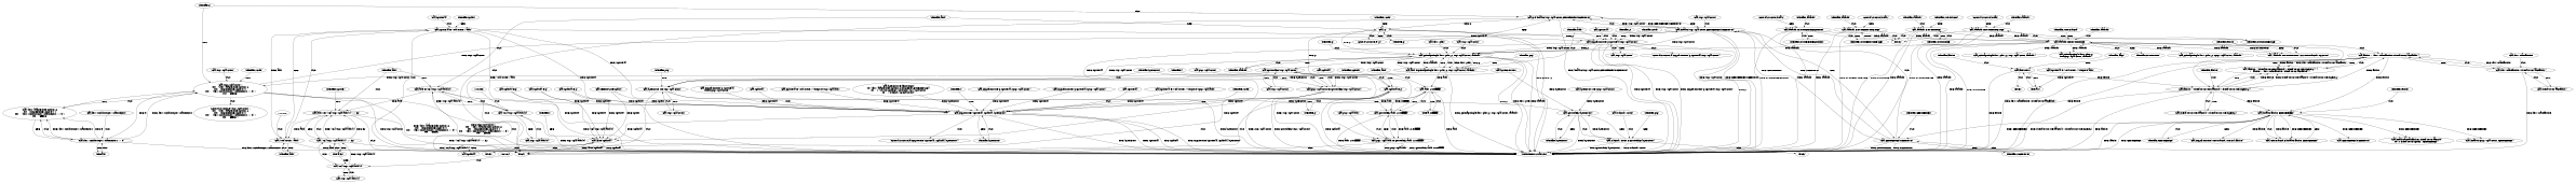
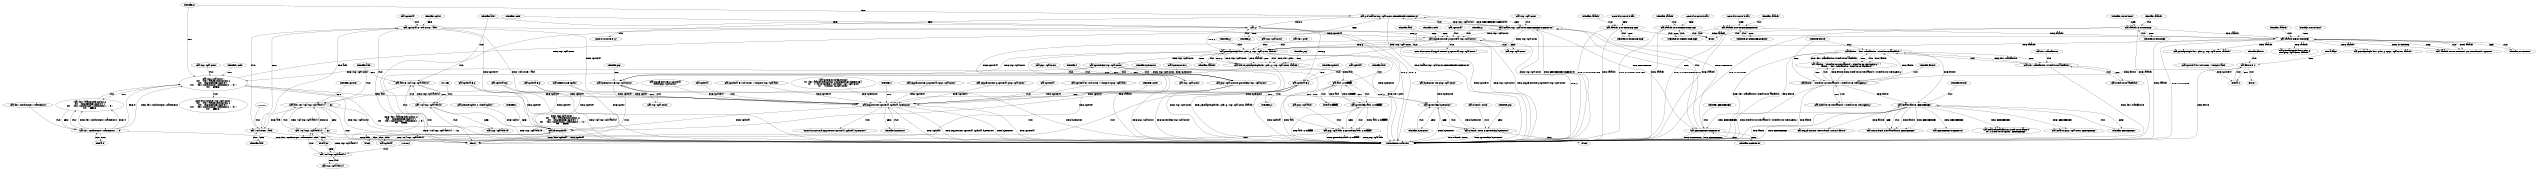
  digraph {
    n1 [label="(Call,p = kmalloc(usg->sg[i].count,GFP_KERNEL|__GFP_DMA))"]
    n2 [label="(Call,kmalloc(usg->sg[i].count,GFP_KERNEL|__GFP_DMA))"]
    n3 [label="(Call,!p)"]
    n4 [label="(MethodReturn,static int)"]
    n5 [label="(Block,)"]
    n6 [label="(Call,pci_map_single(dev->pdev, p, usg->sg[i].count, data_dir))"]
    n7 [label="(Call,copy_from_user(p,sg_user[i],usg->sg[i].count))"]
    n8 [label="(Call,GFP_KERNEL|__GFP_DMA)"]
    n9 [label="(Call,sg_list[i] = p)"]
    n10 [label="(ControlStructure,if(!p))"]
    n11 [label="(Identifier,p)"]
    n12 [label="(Call,cpu_to_le32(usg->sg[i].count))"]
    n13 [label="(Call,addr = pci_map_single(dev->pdev, p, usg->sg[i].count, data_dir))"]
    n14 [label="(Call,byte_count += usg->sg[i].count)"]
    n15 [label="(Identifier,data_dir)"]
    n16 [label="(Call,copy_to_user(sg_user[i], sg_list[i], byte_count))"]
    n17 [label="(ControlStructure,if(copy_from_user(p,sg_user[i],usg->sg[i].count)))"]
    n18 [label="(Call,usg->sg[i].count)"]
    n19 [label="(Identifier,__GFP_DMA)"]
    n20 [label="(Call,usg->sg[i].count >\n\t\t\t\t    ((dev->adapter_info.options &\n\t\t\t\t     AAC_OPT_NEW_COMM) ?\n\t\t\t\t      (dev->scsi_host_ptr->max_sectors << 9) :\n\t\t\t\t      65536))"]
    n21 [label="(ControlStructure,if (usg->sg[i].count >\n\t\t\t\t    ((dev->adapter_info.options &\n\t\t\t\t     AAC_OPT_NEW_COMM) ?\n\t\t\t\t      (dev->scsi_host_ptr->max_sectors << 9) :\n\t\t\t\t      65536)))"]
    n22 [label="(Call,(dev->adapter_info.options &\n\t\t\t\t     AAC_OPT_NEW_COMM) ?\n\t\t\t\t      (dev->scsi_host_ptr->max_sectors << 9) :\n\t\t\t\t      65536)"]
    n23 [label="(Call,dev->scsi_host_ptr->max_sectors << 9)"]
    n24 [label="(Call,psg->sg[i].count = cpu_to_le32(usg->sg[i].count))"]
    n25 [label="(Call,usg->sg[i].count)"]
    n26 [label="(Call,addr & 0xffffffff)"]
    n27 [label="(Call,cpu_to_le32(byte_count))"]
    n28 [label="(Call,usg->sg[i].count)"]
    n29 [label="(Call,kfree(sg_list[i]))"]
    n30 [label="(ControlStructure,if(copy_to_user(sg_user[i], sg_list[i], byte_count)))"]
    n31 [label="(Identifier,byte_count)"]
    n32 [label="(Identifier,p)"]
    n33 [label="(Call,sg_user[i] = (void __user *)addr)"]
    n34 [label="(Call,(void __user *)addr)"]
    n35 [label="(Identifier,addr)"]
    n36 [label="(Call,addr += ((u64)usg->sg[i].addr[1]) << 32)"]
    n37 [label="(Call,((u64)usg->sg[i].addr[1]) << 32)"]
    n38 [label="(Literal,32)"]
    n39 [label="(Call,(u64)usg->sg[i].addr[1])"]
    n40 [label="(Call,usg->sg[i].addr[1])"]
    n41 [label="(Call,addr = (u64)usg->sg[i].addr[0])"]
    n42 [label="(Call,(u64)usg->sg[i].addr[0])"]
    n43 [label="(Call,usg->sg[i].addr[0])"]
    n44 [label="(Call,data_dir == DMA_NONE)"]
    n45 [label="(Call,(data_dir == DMA_NONE) && user_srbcmd->sg.count)"]
    n46 [label="(Identifier,DMA_NONE)"]
    n47 [label="(Call,pci_map_single(dev->pdev, p, usg->sg[i].count, data_dir))"]
    n48 [label="(Call,pci_map_single(dev->pdev, p,\n\t\t\t\t\tupsg->sg[i].count, data_dir))"]
    n49 [label="(Call,pci_map_single(dev->pdev, p, upsg->sg[i].count, data_dir))"]
    n50 [label="(Call,data_dir = DMA_TO_DEVICE)"]
    n51 [label="(Block,)"]
    n52 [label="(Identifier,DMA_TO_DEVICE)"]
    n53 [label="(Call,data_dir = DMA_BIDIRECTIONAL)"]
    n54 [label="(Identifier,DMA_BIDIRECTIONAL)"]
    n55 [label="(Call,data_dir = DMA_FROM_DEVICE)"]
    n56 [label="(Identifier,DMA_FROM_DEVICE)"]
    n57 [label="(Call,data_dir = DMA_NONE)"]
    n58 [label="(Identifier,DMA_NONE)"]
    n59 [label="(Literal,9)"]
    n60 [label="(Call,kmalloc(fibsize, GFP_KERNEL))"]
    n61 [label="(Identifier,GFP_KERNEL)"]
    n62 [label="(Call,copy_from_user(user_srbcmd, user_srb,fibsize))"]
    n63 [label="(Call,user_srbcmd = kmalloc(fibsize, GFP_KERNEL))"]
    n64 [label="(Call,GFP_KERNEL|__GFP_DMA)"]
    n65 [label="(Call,kmalloc(actual_fibsize - sizeof(struct aac_srb)\n\t\t\t  + sizeof(struct sgmap), GFP_KERNEL))"]
    n66 [label="(Call,kmalloc(upsg->sg[i].count, GFP_KERNEL))"]
    n67 [label="(Call,fibsize > (dev->max_fib_size - sizeof(struct aac_fibhdr)))"]
    n68 [label="(Call,dev->max_fib_size - sizeof(struct aac_fibhdr))"]
    n69 [label="(Call,(fibsize < (sizeof(struct user_aac_srb) - sizeof(struct user_sgentry))) ||\n\t    (fibsize > (dev->max_fib_size - sizeof(struct aac_fibhdr))))"]
    n70 [label="(Call,sizeof(struct aac_fibhdr))"]
    n71 [label="(Call,fibsize < (sizeof(struct user_aac_srb) - sizeof(struct user_sgentry)))"]
    n72 [label="(Call,sizeof(struct user_aac_srb) - sizeof(struct user_sgentry))"]
    n73 [label="(Call,fibsize = 0)"]
    n74 [label="(Block,)"]
    n75 [label="(Literal,0)"]
    n76 [label="(Block,)"]
    n77 [label="(Call,sg_list[i])"]
    n78 [label="(Call,cpu_to_le32(addr & 0xffffffff))"]
    n79 [label="(Literal,0xffffffff)"]
    n80 [label="(Call,psg->sg[i].addr = cpu_to_le32(addr & 0xffffffff))"]
    n81 [label="(Call,srbcmd->count = cpu_to_le32(byte_count))"]
    n82 [label="(Identifier,byte_count)"]
    n83 [label="(Block,)"]
    n84 [label="(Call,srbcmd->count)"]
    n85 [label="(ControlStructure,break;)"]
    n86 [label="(Identifier,fibsize)"]
-   n87 [label="(Identifier,flags)"]
+   n87 [label="(Literal,flags)"]
    n88 [label="(Identifier,data_dir)"]
    n89 [label="(ControlStructure,break;)"]
    n90 [label="(Identifier,addr)"]
    n91 [label="(Identifier,i)"]
    n92 [label="(Call,sg_user[i])"]
    n93 [label="(Identifier,user_srbcmd)"]
    n94 [label="(Identifier,user_srbcmd)"]
    n95 [label="(Call,copy_from_user(p, sg_user[i],\n\t\t\t\t\t\t\tupsg->sg[i].count))"]
    n96 [label="(Call,dev->max_fib_size)"]
    n97 [label="(Identifier,rcode)"]
    n98 [label="(Call,sg_list[i])"]
    n99 [label="(Call,byte_count = 0)"]
    n100 [label="(Identifier,fibsize)"]
    n101 [label="(Identifier,fibsize)"]
    n102 [label="(Call,psg->sg[i].count)"]
    n103 [label="(Call,dev->pdev)"]
    n104 [label="(Call,sg_user[i])"]
    n105 [label="(Identifier,psg)"]
    n106 [label="(Identifier,sg_indx)"]
    n107 [label="(Call,sg_list[i] = p)"]
    n108 [label="(Call,usg->sg[i].count)"]
    n109 [label="(Identifier,rcode)"]
    n110 [label="(Identifier,i)"]
    n111 [label="(Call,sg_user[i] = (void __user *)(uintptr_t)usg->sg[i].addr)"]
    n112 [label="(Call,sg_list[i] = p)"]
    n113 [label="(Identifier,fibsize)"]
    n114 [label="(Identifier,addr)"]
    n115 [label="(Identifier,GFP_KERNEL)"]
    n116 [label="(Call,sg_list[i])"]
    n117 [label="(Identifier,byte_count)"]
    n118 [label="(Call,byte_count = le32_to_cpu(\n\t\t\t  (dev->adapter_info.options & AAC_OPT_SGMAP_HOST64)\n\t\t\t      ? ((struct sgmap64*)&srbcmd->sg)->sg[i].count\n\t\t\t      : srbcmd->sg.sg[i].count))"]
    n119 [label="(Call,dev->scsi_host_ptr->max_sectors)"]
    n120 [label="(Identifier,data_dir)"]
    n121 [label="(Call,psg->sg[i].addr)"]
+   n122 [label="(Call,memset(sg_list, 0, sizeof(sg_list)))"]
    n123 [label="(Identifier,p)"]
    n124 [label="(Call,byte_count += upsg->sg[i].count)"]
    n125 [label="(Call,sg_list[i] = p)"]
    n126 [label="(Identifier,i)"]
    n127 [label="(Identifier,data_dir)"]
    n128 [label="(Identifier,data_dir)"]
    n129 [label="(Identifier,psg)"]
    n130 [label="(Call,copy_from_user(p,sg_user[i],upsg->sg[i].count))"]
    n131 [label="(Call,usg->sg[i].count)"]
    n132 [label="(Call,copy_from_user(p,sg_user[i],upsg->sg[i].count))"]
    n133 [label="(Call,ARRAY_SIZE(sg_list))"]
    n134 [label="(Identifier,sg_list)"]
    n135 [label="(Identifier,psg)"]
    n136 [label="(Call,sg_user[i] = (void __user *)(uintptr_t)addr)"]
    n137 [label="(Identifier,addr)"]
    n138 [label="(Identifier,p)"]
    n139 [label="(Identifier,sg_user)"]
    n140 [label="(Identifier,data_dir)"]
    n141 [label="(Call,sg_user[i])"]
    n142 [label="(ControlStructure,break;)"]
    n143 [label="(Call,usg->sg[i].count)"]
    n144 [label="(Call,sg_user[i] = (void __user *)(uintptr_t)upsg->sg[i].addr)"]
    n145 [label="(Identifier,rcode)"]
    n146 [label="(Identifier,addr)"]
    n147 [label="(Identifier,rcode)"]
    n148 [label="(Identifier,p)"]
    1001080
    1001064
    1001050
    n1 -> n2 [label="CFG: "]
    n1 -> n3 [label="DDG: p"]
    n1 -> n4 [label="DDG: kmalloc(usg->sg[i].count,GFP_KERNEL|__GFP_DMA)"]
    n1 -> n5 [label="AST: "]
    n2 -> n1 [label="AST: "]
    n2 -> n1 [label="DDG: usg->sg[i].count"]
    n2 -> n1 [label="DDG: GFP_KERNEL|__GFP_DMA"]
    n2 -> n4 [label="DDG: usg->sg[i].count"]
    n2 -> n4 [label="DDG: GFP_KERNEL|__GFP_DMA"]
    n2 -> n6 [label="DDG: usg->sg[i].count"]
    n2 -> n7 [label="DDG: usg->sg[i].count"]
    n2 -> n8 [label="CFG: "]
    n3 -> n4 [label="DDG: p"]
    n3 -> n4 [label="DDG: !p"]
    n3 -> n6 [label="DDG: p"]
    n3 -> n7 [label="DDG: p"]
    n3 -> n9 [label="DDG: p"]
    n3 -> n10 [label="AST: "]
    n3 -> n11 [label="CFG: "]
    n6 -> n4 [label="DDG: data_dir"]
    n6 -> n4 [label="DDG: p"]
    n6 -> n4 [label="DDG: dev->pdev"]
    n6 -> n12 [label="DDG: usg->sg[i].count"]
    n6 -> n13 [label="AST: "]
    n6 -> n13 [label="DDG: dev->pdev"]
    n6 -> n13 [label="DDG: p"]
    n6 -> n13 [label="DDG: usg->sg[i].count"]
    n6 -> n13 [label="DDG: data_dir"]
    n6 -> n14 [label="DDG: usg->sg[i].count"]
    n6 -> n15 [label="CFG: "]
    n7 -> n4 [label="DDG: p"]
    n7 -> n4 [label="DDG: sg_user[i]"]
    n7 -> n4 [label="DDG: usg->sg[i].count"]
    n7 -> n4 [label="DDG: copy_from_user(p,sg_user[i],usg->sg[i].count)"]
    n7 -> n6 [label="DDG: p"]
    n7 -> n6 [label="DDG: usg->sg[i].count"]
    n7 -> n16 [label="DDG: sg_user[i]"]
    n7 -> n17 [label="AST: "]
    n7 -> n18 [label="CFG: "]
    n8 -> n2 [label="AST: "]
    n8 -> n2 [label="DDG: GFP_KERNEL"]
    n8 -> n2 [label="DDG: __GFP_DMA"]
    n8 -> n4 [label="DDG: GFP_KERNEL"]
    n8 -> n4 [label="DDG: __GFP_DMA"]
    n8 -> n19 [label="CFG: "]
    n9 -> n4 [label="DDG: sg_list[i]"]
    n9 -> n5 [label="AST: "]
    n9 -> n16 [label="DDG: sg_list[i]"]
    n9 -> n29 [label="DDG: sg_list[i]"]
    n9 -> n32 [label="CFG: "]
    n11 -> n1 [label="CFG: "]
    n11 -> n3 [label="AST: "]
    n12 -> n4 [label="DDG: usg->sg[i].count"]
    n12 -> n20 [label="DDG: usg->sg[i].count"]
    n12 -> n24 [label="AST: "]
    n12 -> n24 [label="DDG: usg->sg[i].count"]
    n12 -> n25 [label="CFG: "]
    n13 -> n4 [label="DDG: pci_map_single(dev->pdev, p, usg->sg[i].count, data_dir)"]
    n13 -> n5 [label="AST: "]
    n13 -> n6 [label="CFG: "]
    n13 -> n26 [label="DDG: addr"]
    n14 -> n4 [label="DDG: byte_count"]
    n14 -> n5 [label="AST: "]
    n14 -> n27 [label="DDG: byte_count"]
    n14 -> n28 [label="CFG: "]
    n15 -> n6 [label="AST: "]
    n16 -> n4 [label="DDG: sg_user[i]"]
    n16 -> n4 [label="DDG: sg_list[i]"]
    n16 -> n4 [label="DDG: copy_to_user(sg_user[i], sg_list[i], byte_count)"]
    n16 -> n4 [label="DDG: byte_count"]
    n16 -> n29 [label="DDG: sg_list[i]"]
    n16 -> n30 [label="AST: "]
    n16 -> n31 [label="CFG: "]
    n18 -> n7 [label="AST: "]
    n19 -> n8 [label="AST: "]
    n20 -> n2 [label="DDG: usg->sg[i].count"]
    n20 -> n4 [label="DDG: usg->sg[i].count"]
    n20 -> n4 [label="DDG: (dev->adapter_info.options &\n\t\t\t\t     AAC_OPT_NEW_COMM) ?\n\t\t\t\t      (dev->scsi_host_ptr->max_sectors << 9) :\n\t\t\t\t      65536"]
    n20 -> n4 [label="DDG: usg->sg[i].count >\n\t\t\t\t    ((dev->adapter_info.options &\n\t\t\t\t     AAC_OPT_NEW_COMM) ?\n\t\t\t\t      (dev->scsi_host_ptr->max_sectors << 9) :\n\t\t\t\t      65536)"]
    n20 -> n21 [label="AST: "]
    n20 -> n22 [label="CFG: "]
    n22 -> n20 [label="AST: "]
    n22 -> n23 [label="CFG: "]
    n23 -> n4 [label="DDG: dev->scsi_host_ptr->max_sectors"]
    n23 -> n20 [label="DDG: dev->scsi_host_ptr->max_sectors"]
    n23 -> n20 [label="DDG: 9"]
    n23 -> n22 [label="AST: "]
    n23 -> n22 [label="DDG: dev->scsi_host_ptr->max_sectors"]
    n23 -> n22 [label="DDG: 9"]
    n23 -> n59 [label="CFG: "]
    n24 -> n4 [label="DDG: psg->sg[i].count"]
    n24 -> n4 [label="DDG: cpu_to_le32(usg->sg[i].count)"]
    n24 -> n5 [label="AST: "]
    n24 -> n12 [label="CFG: "]
    n25 -> n12 [label="AST: "]
    n26 -> n4 [label="DDG: addr"]
    n26 -> n78 [label="AST: "]
    n26 -> n78 [label="DDG: addr"]
    n26 -> n78 [label="DDG: 0xffffffff"]
    n26 -> n79 [label="CFG: "]
    n27 -> n4 [label="DDG: byte_count"]
    n27 -> n81 [label="AST: "]
    n27 -> n81 [label="DDG: byte_count"]
    n27 -> n82 [label="CFG: "]
    n28 -> n14 [label="AST: "]
    n29 -> n4 [label="DDG: kfree(sg_list[i])"]
    n29 -> n4 [label="DDG: sg_list[i]"]
    n29 -> n76 [label="AST: "]
    n29 -> n77 [label="CFG: "]
    n31 -> n16 [label="AST: "]
    n32 -> n9 [label="AST: "]
    n33 -> n4 [label="DDG: sg_user[i]"]
    n33 -> n4 [label="DDG: (void __user *)addr"]
    n33 -> n5 [label="AST: "]
    n33 -> n7 [label="DDG: sg_user[i]"]
    n33 -> n16 [label="DDG: sg_user[i]"]
    n33 -> n34 [label="CFG: "]
    n34 -> n4 [label="DDG: addr"]
    n34 -> n33 [label="AST: "]
    n34 -> n33 [label="DDG: addr"]
    n34 -> n35 [label="CFG: "]
    n35 -> n34 [label="AST: "]
    n36 -> n4 [label="DDG: ((u64)usg->sg[i].addr[1]) << 32"]
    n36 -> n5 [label="AST: "]
    n36 -> n34 [label="DDG: addr"]
    n36 -> n37 [label="CFG: "]
    n37 -> n4 [label="DDG: (u64)usg->sg[i].addr[1]"]
    n37 -> n36 [label="AST: "]
    n37 -> n36 [label="DDG: (u64)usg->sg[i].addr[1]"]
    n37 -> n36 [label="DDG: 32"]
    n37 -> n38 [label="CFG: "]
    n38 -> n37 [label="AST: "]
    n38 -> n39 [label="CFG: "]
    n39 -> n37 [label="AST: "]
    n39 -> n37 [label="DDG: usg->sg[i].addr[1]"]
    n39 -> n40 [label="CFG: "]
    n40 -> n39 [label="AST: "]
    n41 -> n4 [label="DDG: (u64)usg->sg[i].addr[0]"]
    n41 -> n5 [label="AST: "]
    n41 -> n36 [label="DDG: addr"]
    n41 -> n42 [label="CFG: "]
    n42 -> n4 [label="DDG: usg->sg[i].addr[0]"]
    n42 -> n41 [label="AST: "]
    n42 -> n41 [label="DDG: usg->sg[i].addr[0]"]
    n42 -> n43 [label="CFG: "]
    n43 -> n42 [label="AST: "]
    n44 -> n4 [label="DDG: data_dir"]
    n44 -> n4 [label="DDG: DMA_NONE"]
    n44 -> n6 [label="DDG: data_dir"]
    n44 -> n45 [label="AST: "]
    n44 -> n45 [label="DDG: data_dir"]
    n44 -> n45 [label="DDG: DMA_NONE"]
    n44 -> n46 [label="CFG: "]
    n44 -> n47 [label="DDG: data_dir"]
    n44 -> n48 [label="DDG: data_dir"]
    n44 -> n49 [label="DDG: data_dir"]
    n45 -> n44 [label="CFG: "]
    n46 -> n44 [label="AST: "]
    n50 -> n4 [label="DDG: DMA_TO_DEVICE"]
    n50 -> n4 [label="DDG: data_dir"]
-   n50 -> n44 [label="DDG: data_dir"]
    n50 -> n51 [label="AST: "]
    n50 -> n52 [label="CFG: "]
    n52 -> n50 [label="AST: "]
    n53 -> n4 [label="DDG: DMA_BIDIRECTIONAL"]
    n53 -> n4 [label="DDG: data_dir"]
    n53 -> n44 [label="DDG: data_dir"]
    n53 -> n51 [label="AST: "]
    n53 -> n54 [label="CFG: "]
    n54 -> n53 [label="AST: "]
    n55 -> n4 [label="DDG: data_dir"]
    n55 -> n4 [label="DDG: DMA_FROM_DEVICE"]
    n55 -> n44 [label="DDG: data_dir"]
    n55 -> n51 [label="AST: "]
    n55 -> n56 [label="CFG: "]
-   n56 -> n55 [label="NONE: "]
+   n56 -> n55 [label="AST: "]
    n57 -> n4 [label="DDG: DMA_NONE"]
    n57 -> n4 [label="DDG: data_dir"]
    n57 -> n44 [label="DDG: data_dir"]
    n57 -> n51 [label="AST: "]
    n57 -> n58 [label="CFG: "]
    n58 -> n57 [label="AST: "]
    n59 -> n23 [label="AST: "]
    n60 -> n4 [label="DDG: fibsize"]
    n60 -> n4 [label="DDG: GFP_KERNEL"]
    n60 -> n8 [label="DDG: GFP_KERNEL"]
    n60 -> n61 [label="CFG: "]
    n60 -> n62 [label="DDG: fibsize"]
    n60 -> n63 [label="AST: "]
    n60 -> n63 [label="DDG: fibsize"]
    n60 -> n63 [label="DDG: GFP_KERNEL"]
    n60 -> n64 [label="DDG: GFP_KERNEL"]
    n60 -> n65 [label="DDG: GFP_KERNEL"]
    n60 -> n66 [label="DDG: GFP_KERNEL"]
    n61 -> n60 [label="AST: "]
    n63 -> n60 [label="CFG: "]
    n67 -> n4 [label="DDG: fibsize"]
    n67 -> n4 [label="DDG: dev->max_fib_size - sizeof(struct aac_fibhdr)"]
    n67 -> n60 [label="DDG: fibsize"]
    n67 -> n68 [label="CFG: "]
    n67 -> n69 [label="AST: "]
    n67 -> n69 [label="DDG: fibsize"]
    n67 -> n69 [label="DDG: dev->max_fib_size - sizeof(struct aac_fibhdr)"]
    n68 -> n4 [label="DDG: dev->max_fib_size"]
    n68 -> n67 [label="AST: "]
    n68 -> n67 [label="DDG: dev->max_fib_size"]
    n68 -> n70 [label="CFG: "]
    n69 -> n67 [label="CFG: "]
    n69 -> n71 [label="CFG: "]
    n70 -> n68 [label="AST: "]
    n71 -> n4 [label="DDG: sizeof(struct user_aac_srb) - sizeof(struct user_sgentry)"]
    n71 -> n4 [label="DDG: fibsize"]
    n71 -> n60 [label="DDG: fibsize"]
    n71 -> n67 [label="DDG: fibsize"]
    n71 -> n69 [label="AST: "]
    n71 -> n69 [label="DDG: fibsize"]
    n71 -> n69 [label="DDG: sizeof(struct user_aac_srb) - sizeof(struct user_sgentry)"]
    n71 -> n72 [label="CFG: "]
    n72 -> n71 [label="AST: "]
    n73 -> n4 [label="DDG: fibsize"]
    n73 -> n71 [label="DDG: fibsize"]
    n73 -> n74 [label="AST: "]
    n73 -> n75 [label="CFG: "]
    n75 -> n73 [label="AST: "]
    n77 -> n29 [label="AST: "]
    n78 -> n4 [label="DDG: addr & 0xffffffff"]
    n78 -> n26 [label="CFG: "]
    n78 -> n80 [label="AST: "]
    n78 -> n80 [label="DDG: addr & 0xffffffff"]
    n79 -> n26 [label="AST: "]
    n80 -> n4 [label="DDG: psg->sg[i].addr"]
    n80 -> n4 [label="DDG: cpu_to_le32(addr & 0xffffffff)"]
    n80 -> n5 [label="AST: "]
    n80 -> n78 [label="CFG: "]
    n81 -> n4 [label="DDG: cpu_to_le32(byte_count)"]
    n81 -> n4 [label="DDG: srbcmd->count"]
    n81 -> n27 [label="CFG: "]
    n81 -> n83 [label="AST: "]
    n82 -> n27 [label="AST: "]
    n84 -> n81 [label="AST: "]
    n85 -> n53 [label="CFG: "]
    n86 -> n71 [label="AST: "]
    n87 -> n73 [label="CFG: "]
    n88 -> n55 [label="AST: "]
    n89 -> n55 [label="CFG: "]
    n90 -> n7 [label="CFG: "]
    n90 -> n13 [label="AST: "]
    n91 -> n24 [label="CFG: "]
    n92 -> n33 [label="AST: "]
    n93 -> n44 [label="CFG: "]
    n94 -> n57 [label="CFG: "]
    n95 -> n16 [label="DDG: sg_user[i]"]
    n96 -> n68 [label="AST: "]
    n97 -> n7 [label="CFG: "]
    n98 -> n16 [label="AST: "]
    n99 -> n14 [label="DDG: byte_count"]
    n99 -> n27 [label="DDG: byte_count"]
    n100 -> n73 [label="AST: "]
    n101 -> n67 [label="AST: "]
    n101 -> n71 [label="CFG: "]
    n102 -> n24 [label="AST: "]
    n103 -> n6 [label="AST: "]
    n104 -> n7 [label="AST: "]
    n105 -> n14 [label="CFG: "]
    n106 -> n9 [label="CFG: "]
    n107 -> n16 [label="DDG: sg_list[i]"]
    n107 -> n29 [label="DDG: sg_list[i]"]
    n108 -> n20 [label="AST: "]
    n109 -> n20 [label="CFG: "]
    n110 -> n29 [label="CFG: "]
    n111 -> n16 [label="DDG: sg_user[i]"]
    n112 -> n16 [label="DDG: sg_list[i]"]
    n112 -> n29 [label="DDG: sg_list[i]"]
    n113 -> n60 [label="AST: "]
    n114 -> n3 [label="CFG: "]
    n114 -> n41 [label="AST: "]
    n115 -> n8 [label="AST: "]
    n116 -> n9 [label="AST: "]
    n117 -> n14 [label="AST: "]
    n117 -> n80 [label="CFG: "]
    n118 -> n16 [label="DDG: byte_count"]
    n119 -> n23 [label="AST: "]
    n120 -> n53 [label="AST: "]
    n121 -> n80 [label="AST: "]
+   n122 -> n29 [label="DDG: sg_list"]
    n123 -> n7 [label="AST: "]
    n124 -> n27 [label="DDG: byte_count"]
    n125 -> n16 [label="DDG: sg_list[i]"]
    n125 -> n29 [label="DDG: sg_list[i]"]
    n126 -> n16 [label="CFG: "]
    n127 -> n44 [label="AST: "]
    n128 -> n57 [label="AST: "]
    n129 -> n81 [label="CFG: "]
    n130 -> n16 [label="DDG: sg_user[i]"]
    n131 -> n2 [label="AST: "]
    n132 -> n16 [label="DDG: sg_user[i]"]
    n133 -> n16 [label="DDG: sg_list"]
    n133 -> n29 [label="DDG: sg_list"]
    n134 -> n33 [label="CFG: "]
    n135 -> n13 [label="CFG: "]
    n136 -> n75 [label="DDG: sg_user[i]"]
    n137 -> n36 [label="AST: "]
    n137 -> n41 [label="CFG: "]
    n138 -> n6 [label="AST: "]
    n139 -> n36 [label="CFG: "]
    n140 -> n50 [label="AST: "]
    n141 -> n16 [label="AST: "]
    n142 -> n50 [label="CFG: "]
    n143 -> n6 [label="AST: "]
    n144 -> n16 [label="DDG: sg_user[i]"]
    n145 -> n16 [label="CFG: "]
    n146 -> n26 [label="AST: "]
    n147 -> n3 [label="CFG: "]
    n148 -> n1 [label="AST: "]
    n148 -> n20 [label="CFG: "]
    1001080 -> n34 [label="AST: "]
    1001064 -> n39 [label="AST: "]
    1001050 -> n42 [label="AST: "]
  }
